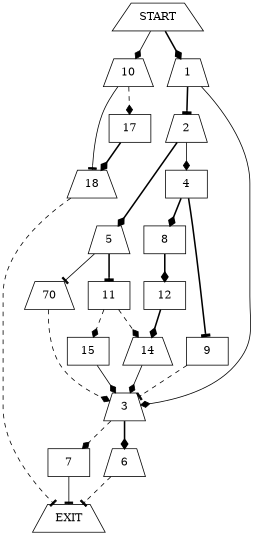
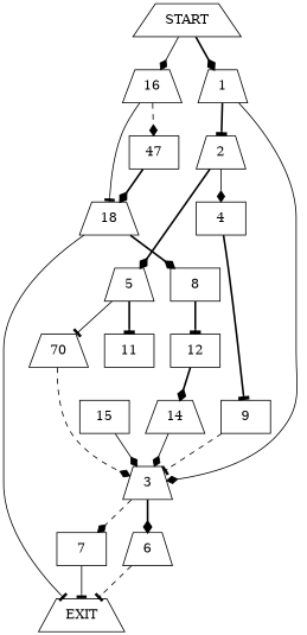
  digraph {
    node [shape=trapezium]
    edge [arrowhead=diamond style=bold]
    n1 [label=START]
    1
-   16 [label=10]
+   16
    2
    3
-   17 [shape=box]
+   17 [shape=box label=47]
    18
    n8 [label=EXIT]
    4 [shape=box]
    5
    6
    7 [shape=box]
    8 [shape=box]
    9 [shape=box]
    n15 [label=70]
    11 [shape=box]
    12 [shape=box]
    14
    15 [shape=box]
    n1 -> 1
    n1 -> 16 [style=solid]
    1 -> 2 [arrowhead=tee]
    1 -> 3 [style=solid]
    16 -> 17 [style=dashed]
    16 -> 18 [arrowhead=tee style=solid]
    2 -> 4 [style=solid]
    2 -> 5
    3 -> 6
    3 -> 7 [style=dashed]
    17 -> 18
-   18 -> n8 [arrowhead=tee style=dashed]
-   4 -> 8
+   18 -> n8 [arrowhead=tee style=solid]
+   18 -> 8
    4 -> 9 [arrowhead=tee]
    5 -> n15 [arrowhead=tee style=solid]
    5 -> 11 [arrowhead=tee]
    6 -> n8 [arrowhead=tee style=dashed]
    7 -> n8 [arrowhead=tee style=solid]
-   8 -> 12
+   8 -> 12 [arrowhead=tee]
    9 -> 3 [arrowhead=tee style=dashed]
    n15 -> 3 [style=dashed]
-   11 -> 14 [style=dashed]
-   11 -> 15 [style=dashed]
    12 -> 14
    14 -> 3 [style=solid]
    15 -> 3 [style=solid]
  }
